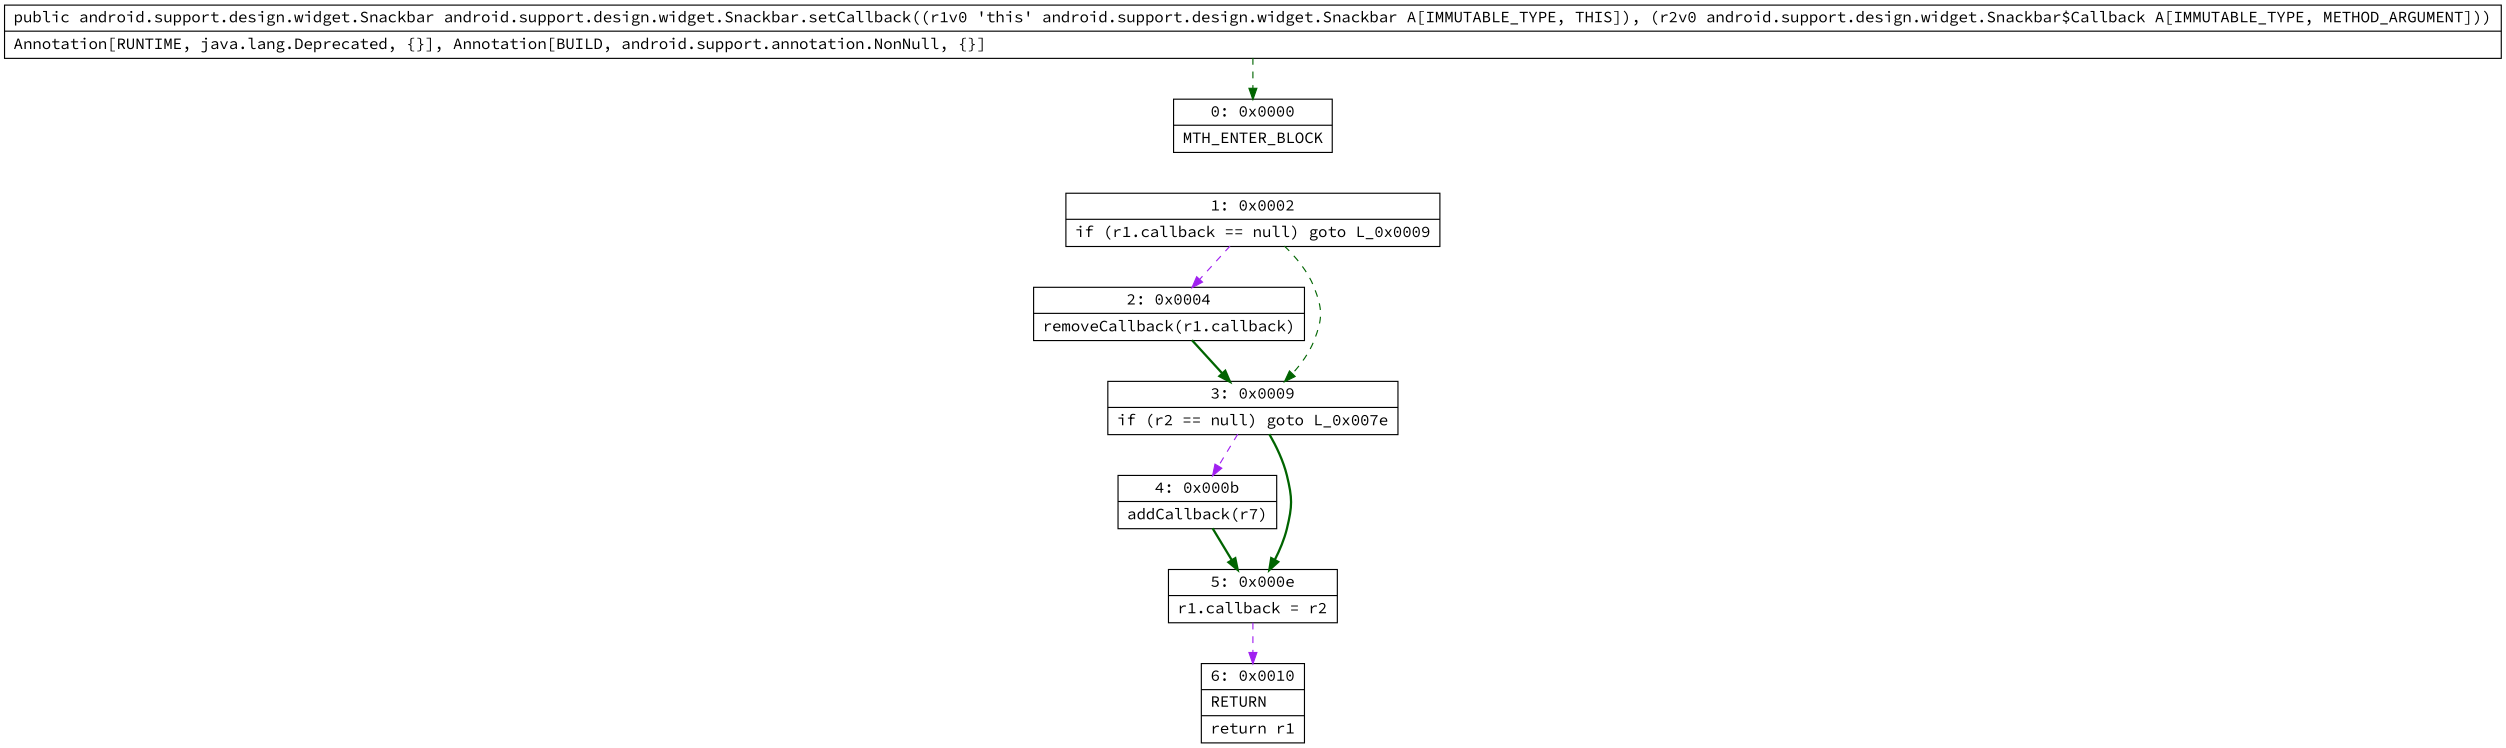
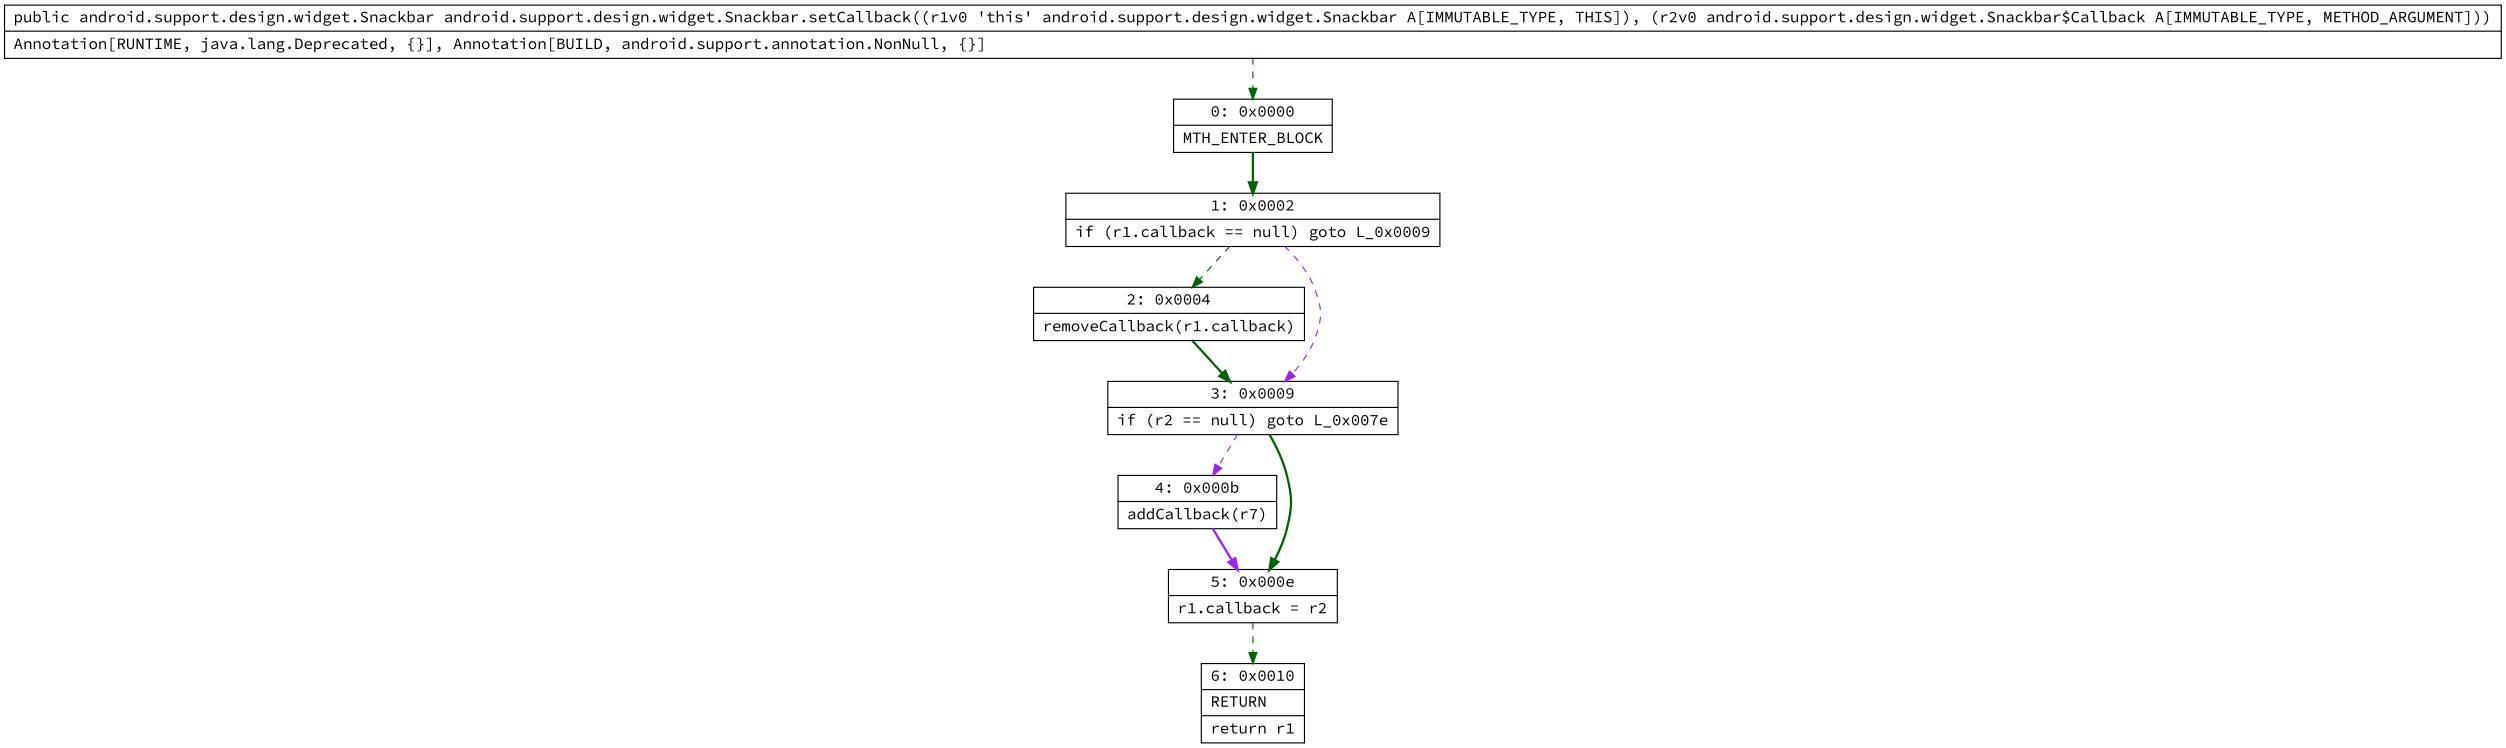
  digraph {
    fontname="Source Code Pro"
    node [fontname="Source Code Pro" shape=record]
    edge [color=darkgreen fontname="Source Code Pro" style=dashed]
    n1 [label="{0\:\ 0x0000|MTH_ENTER_BLOCK\l}"]
    n2 [label="{1\:\ 0x0002|if (r1.callback == null) goto L_0x0009\l}"]
    n3 [label="{2\:\ 0x0004|removeCallback(r1.callback)\l}"]
    n4 [label="{3\:\ 0x0009|if (r2 == null) goto L_0x007e\l}"]
    n5 [label="{4\:\ 0x000b|addCallback(r7)\l}"]
    n6 [label="{5\:\ 0x000e|r1.callback = r2\l}"]
    n7 [label="{6\:\ 0x0010|RETURN\l|return r1\l}"]
    n8 [label="{public android.support.design.widget.Snackbar android.support.design.widget.Snackbar.setCallback((r1v0 'this' android.support.design.widget.Snackbar A[IMMUTABLE_TYPE, THIS]), (r2v0 android.support.design.widget.Snackbar$Callback A[IMMUTABLE_TYPE, METHOD_ARGUMENT]))  | Annotation[RUNTIME, java.lang.Deprecated, \{\}], Annotation[BUILD, android.support.annotation.NonNull, \{\}]\l}"]
-   n2 -> n3 [color=purple]
-   n2 -> n4
+   n1 -> n2 [style=bold]
+   n2 -> n3
+   n2 -> n4 [color=purple]
    n3 -> n4 [style=bold]
    n4 -> n5 [color=purple]
    n4 -> n6 [style=bold]
-   n5 -> n6 [style=bold]
-   n6 -> n7 [color=purple]
+   n5 -> n6 [color=purple style=bold]
+   n6 -> n7
    n8 -> n1
  }
